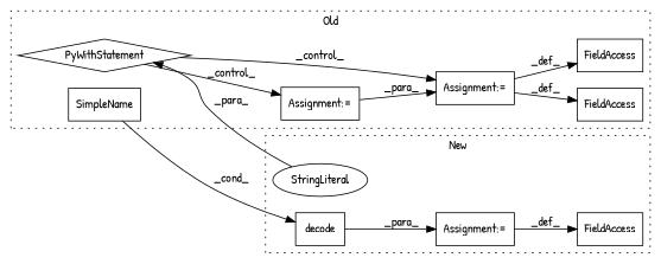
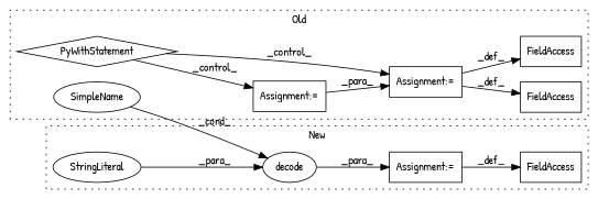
  digraph {
    fontname="Patrick Hand"
    rankdir=LR
    node [a=7 fontname="Patrick Hand" l=1 shape=box]
    edge [fontname="Patrick Hand"]
    n1 [a=104 l="10,2" label=PyWithStatement s="1322,1351" shape=diamond]
    n2 [label="Assignment:=" s=1375]
-   n3 [a=42 label=SimpleName l=""]
+   n3 [a=42 label=SimpleName shape=ellipse l=""]
    n4 [label="Assignment:=" s=1389]
    n5 [a=22 l=16 label=FieldAccess s=1488]
    n6 [a=22 l=11 label=FieldAccess s=1530]
-   n7 [a=32 l="7,1" label=decode s="339,353"]
+   n7 [a=32 l="7,1" label=decode s="339,353" shape=ellipse]
    n8 [label="Assignment:=" s=376]
    n9 [a=45 l=7 label=StringLiteral s=346 shape=ellipse]
    n10 [a=22 l=15 label=FieldAccess s=361]
    subgraph cluster_1 {
      label=Old
      style=dotted
      n1
      n2
      n3
      n4
      n5
      n6
    }
    subgraph cluster_2 {
      label=New
      style=dotted
      n7
      n8
      n9
      n10
    }
    n1 -> n2 [label=_control_]
    n1 -> n4 [label=_control_]
    n2 -> n4 [label=_para_]
    n3 -> n7 [label=_cond_]
    n4 -> n5 [label=_def_]
    n4 -> n6 [label=_def_]
    n7 -> n8 [label=_para_]
    n8 -> n10 [label=_def_]
-   n9 -> n1 [label=_para_]
+   n9 -> n7 [label=_para_]
  }
